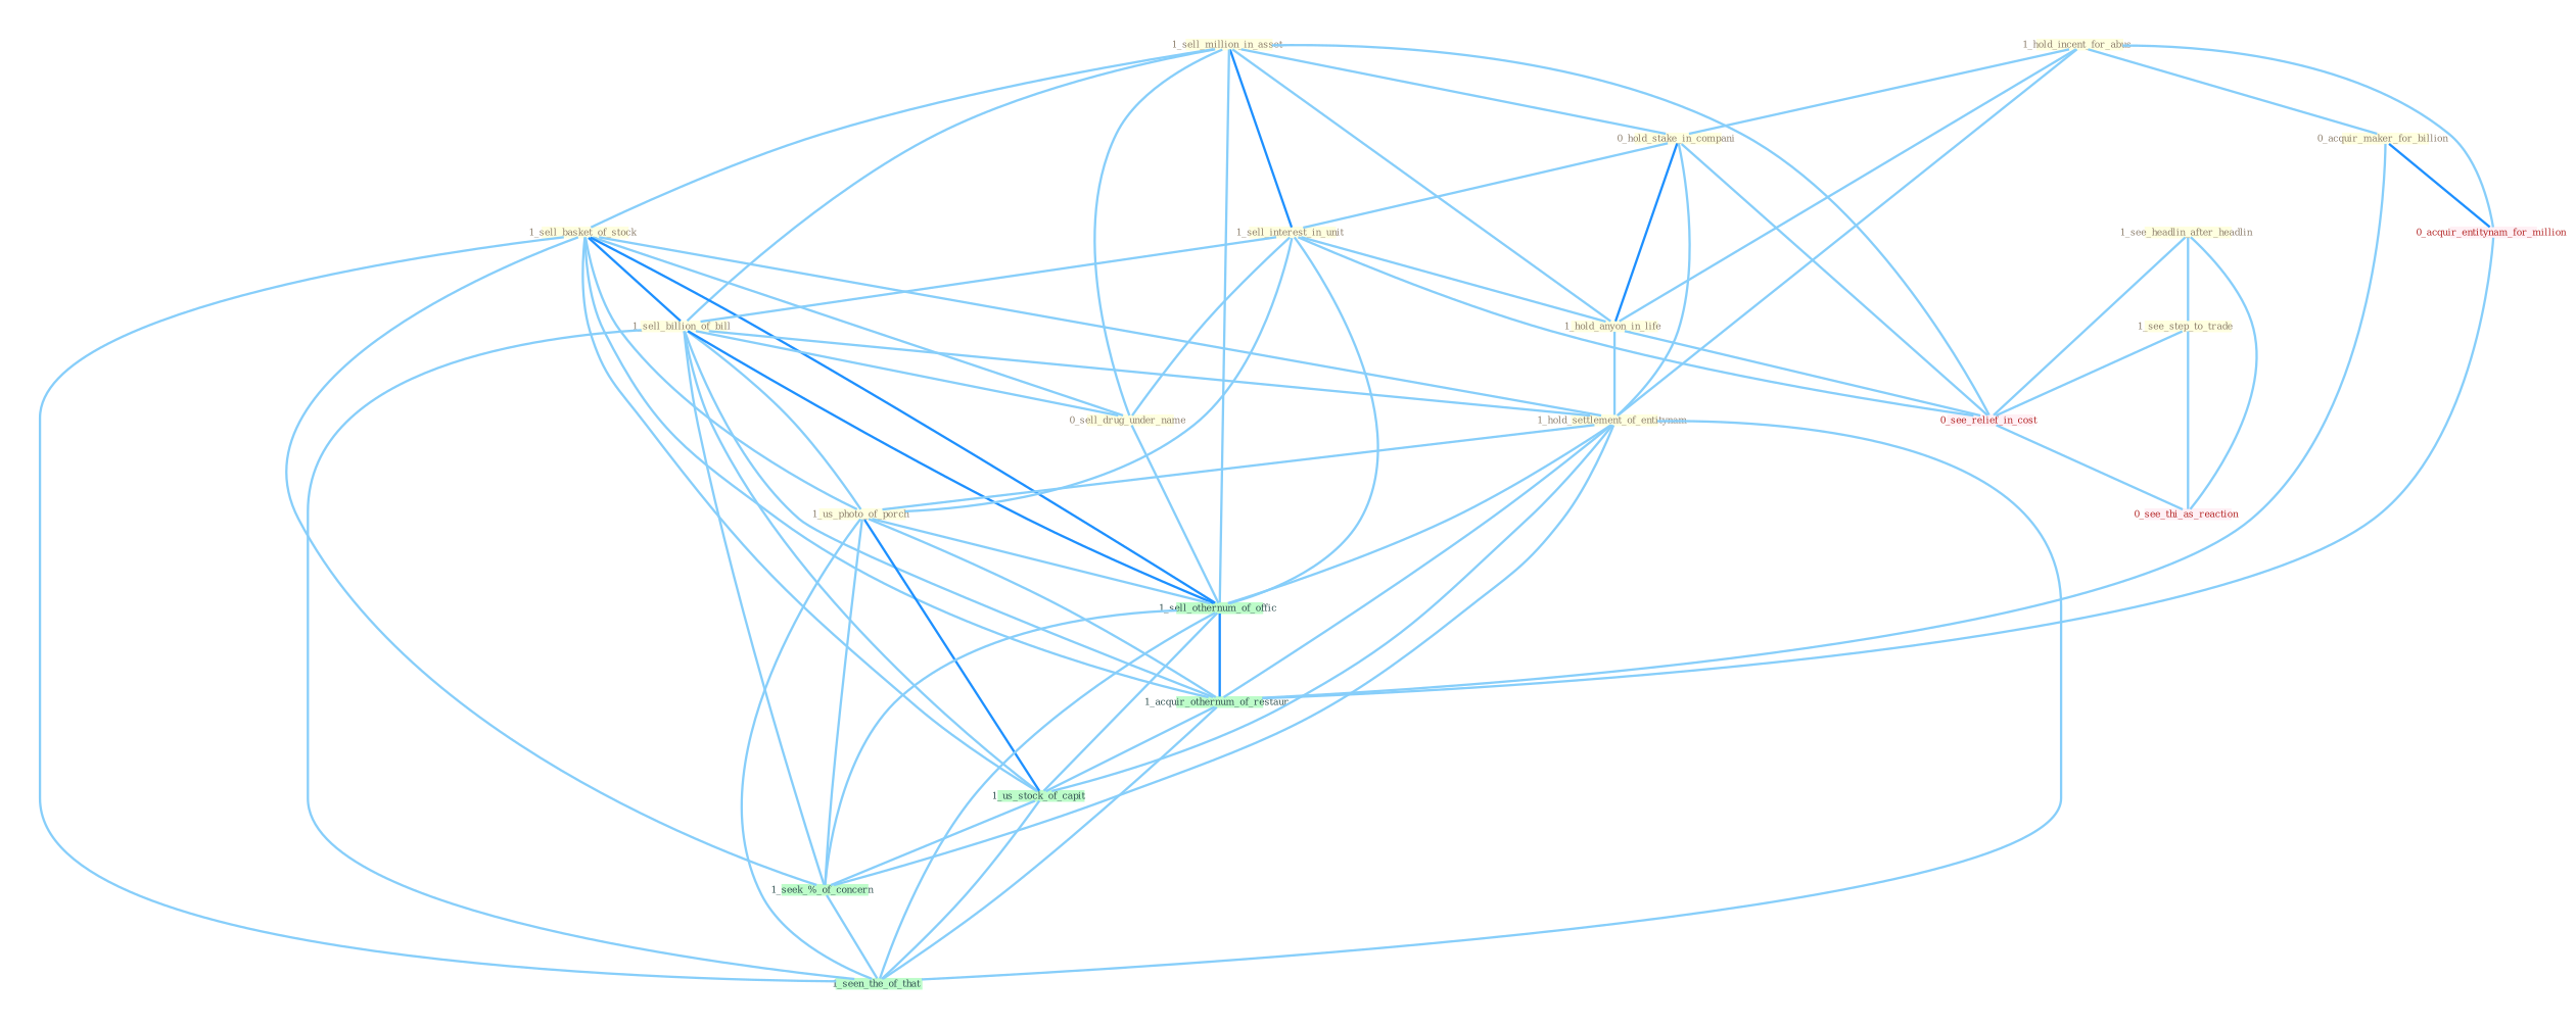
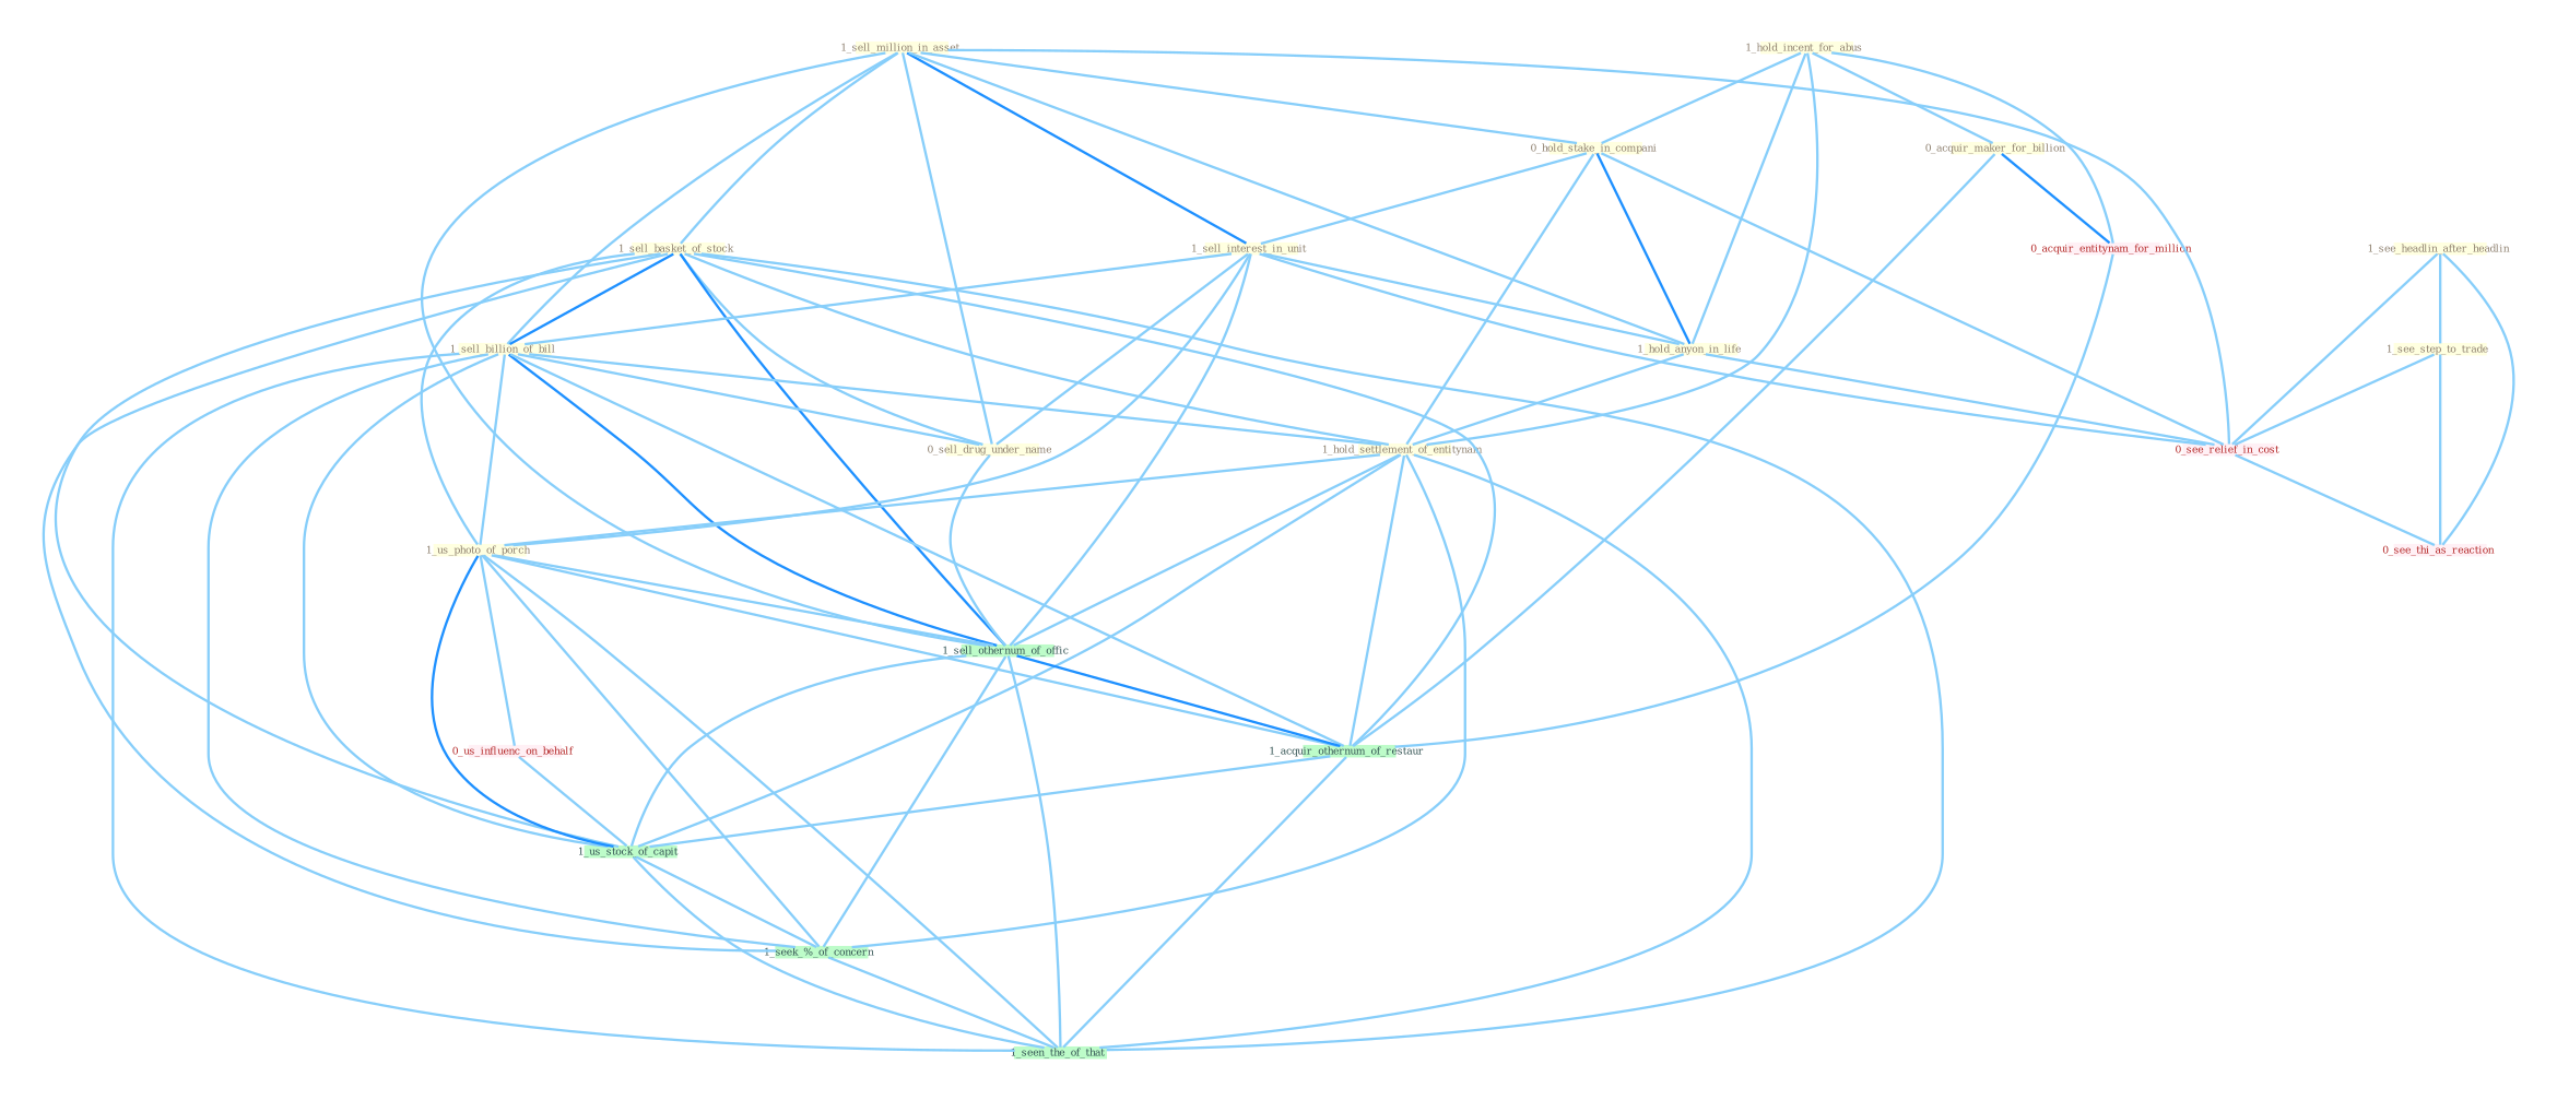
  graph {
    node [color="#ffffe0" fixedsize=true fontcolor="#8b7d6b" fontsize=4 shape=polygon style=filled]
    edge [color="#87cefa" w=1]
    "1_hold_incent_for_abus " [height=.06 width=.5]
    "1_sell_million_in_asset " [height=.06 width=.5]
    "1_sell_basket_of_stock " [height=.06 width=.5]
    "1_see_headlin_after_headlin " [height=.06 width=.5]
    "0_hold_stake_in_compani " [height=.06 width=.5]
    "1_sell_interest_in_unit " [height=.06 width=.5]
    "1_sell_billion_of_bill " [height=.06 width=.5]
    "1_hold_anyon_in_life " [height=.06 width=.5]
    "0_acquir_maker_for_billion " [height=.06 width=.5]
    "0_sell_drug_under_name " [height=.06 width=.5]
    "1_see_step_to_trade " [height=.06 width=.5]
    "1_hold_settlement_of_entitynam " [height=.06 width=.5]
    "1_us_photo_of_porch " [height=.06 width=.5]
    "0_acquir_entitynam_for_million " [color="#fff0f5" fontcolor="#b22222" height=.06 width=.5]
+   "0_us_influenc_on_behalf " [color="#fff0f5" fontcolor="#b22222" height=.06 width=.5]
    "0_see_relief_in_cost " [color="#fff0f5" fontcolor="#b22222" height=.06 width=.5]
    "0_see_thi_as_reaction " [color="#fff0f5" fontcolor="#b22222" height=.06 width=.5]
    "1_sell_othernum_of_offic " [color="#BDFCC9" fontcolor="#2f4f4f" height=.06 width=.5]
    "1_acquir_othernum_of_restaur " [color="#BDFCC9" fontcolor="#2f4f4f" height=.06 width=.5]
    "1_us_stock_of_capit " [color="#BDFCC9" fontcolor="#2f4f4f" height=.06 width=.5]
    "1_seek_%_of_concern " [color="#BDFCC9" fontcolor="#2f4f4f" height=.06 width=.5]
    "1_seen_the_of_that " [color="#BDFCC9" fontcolor="#2f4f4f" height=.06 width=.5]
    subgraph sub_1 {
      "1_hold_incent_for_abus "
      "1_sell_million_in_asset "
      "1_sell_basket_of_stock "
      "1_see_headlin_after_headlin "
      "0_hold_stake_in_compani "
      "1_sell_interest_in_unit "
      "1_sell_billion_of_bill "
      "1_hold_anyon_in_life "
      "0_acquir_maker_for_billion "
      "0_sell_drug_under_name "
      "1_see_step_to_trade "
      "1_hold_settlement_of_entitynam "
      "1_us_photo_of_porch "
    }
    subgraph sub_2 {
      "0_acquir_entitynam_for_million "
+     "0_us_influenc_on_behalf "
      "0_see_relief_in_cost "
      "0_see_thi_as_reaction "
    }
    "1_hold_incent_for_abus " -- "0_hold_stake_in_compani "
    "1_hold_incent_for_abus " -- "1_hold_anyon_in_life "
    "1_hold_incent_for_abus " -- "0_acquir_maker_for_billion "
    "1_hold_incent_for_abus " -- "1_hold_settlement_of_entitynam "
    "1_hold_incent_for_abus " -- "0_acquir_entitynam_for_million "
    "1_sell_million_in_asset " -- "1_sell_basket_of_stock "
    "1_sell_million_in_asset " -- "0_hold_stake_in_compani "
    "1_sell_million_in_asset " -- "1_sell_interest_in_unit " [color="#1e90ff" w=2]
    "1_sell_million_in_asset " -- "1_sell_billion_of_bill "
    "1_sell_million_in_asset " -- "1_hold_anyon_in_life "
    "1_sell_million_in_asset " -- "0_sell_drug_under_name "
    "1_sell_million_in_asset " -- "0_see_relief_in_cost "
    "1_sell_million_in_asset " -- "1_sell_othernum_of_offic "
    "1_sell_basket_of_stock " -- "1_sell_billion_of_bill " [color="#1e90ff" w=2]
    "1_sell_basket_of_stock " -- "0_sell_drug_under_name "
    "1_sell_basket_of_stock " -- "1_hold_settlement_of_entitynam "
    "1_sell_basket_of_stock " -- "1_us_photo_of_porch "
    "1_sell_basket_of_stock " -- "1_sell_othernum_of_offic " [color="#1e90ff" w=2]
    "1_sell_basket_of_stock " -- "1_acquir_othernum_of_restaur "
    "1_sell_basket_of_stock " -- "1_us_stock_of_capit "
    "1_sell_basket_of_stock " -- "1_seek_%_of_concern "
    "1_sell_basket_of_stock " -- "1_seen_the_of_that "
    "1_see_headlin_after_headlin " -- "1_see_step_to_trade "
    "1_see_headlin_after_headlin " -- "0_see_relief_in_cost "
    "1_see_headlin_after_headlin " -- "0_see_thi_as_reaction "
    "0_hold_stake_in_compani " -- "1_sell_interest_in_unit "
    "0_hold_stake_in_compani " -- "1_hold_anyon_in_life " [color="#1e90ff" w=2]
    "0_hold_stake_in_compani " -- "1_hold_settlement_of_entitynam "
    "0_hold_stake_in_compani " -- "0_see_relief_in_cost "
    "1_sell_interest_in_unit " -- "1_sell_billion_of_bill "
    "1_sell_interest_in_unit " -- "1_hold_anyon_in_life "
    "1_sell_interest_in_unit " -- "0_sell_drug_under_name "
    "1_sell_interest_in_unit " -- "0_see_relief_in_cost "
    "1_sell_interest_in_unit " -- "1_sell_othernum_of_offic "
    "1_sell_billion_of_bill " -- "0_sell_drug_under_name "
    "1_sell_billion_of_bill " -- "1_hold_settlement_of_entitynam "
    "1_sell_billion_of_bill " -- "1_us_photo_of_porch "
    "1_sell_billion_of_bill " -- "1_sell_othernum_of_offic " [color="#1e90ff" w=2]
    "1_sell_billion_of_bill " -- "1_acquir_othernum_of_restaur "
    "1_sell_billion_of_bill " -- "1_us_stock_of_capit "
    "1_sell_billion_of_bill " -- "1_seek_%_of_concern "
    "1_sell_billion_of_bill " -- "1_seen_the_of_that "
    "1_hold_anyon_in_life " -- "1_hold_settlement_of_entitynam "
    "1_hold_anyon_in_life " -- "0_see_relief_in_cost "
    "0_acquir_maker_for_billion " -- "0_acquir_entitynam_for_million " [color="#1e90ff" w=2]
    "0_acquir_maker_for_billion " -- "1_acquir_othernum_of_restaur "
    "0_sell_drug_under_name " -- "1_sell_othernum_of_offic "
    "1_see_step_to_trade " -- "0_see_relief_in_cost "
    "1_see_step_to_trade " -- "0_see_thi_as_reaction "
    "1_hold_settlement_of_entitynam " -- "1_us_photo_of_porch "
    "1_hold_settlement_of_entitynam " -- "1_sell_othernum_of_offic "
    "1_hold_settlement_of_entitynam " -- "1_acquir_othernum_of_restaur "
    "1_hold_settlement_of_entitynam " -- "1_us_stock_of_capit "
    "1_hold_settlement_of_entitynam " -- "1_seek_%_of_concern "
    "1_hold_settlement_of_entitynam " -- "1_seen_the_of_that "
    "1_us_photo_of_porch " -- "1_sell_interest_in_unit "
+   "1_us_photo_of_porch " -- "0_us_influenc_on_behalf "
    "1_us_photo_of_porch " -- "1_sell_othernum_of_offic "
    "1_us_photo_of_porch " -- "1_acquir_othernum_of_restaur "
    "1_us_photo_of_porch " -- "1_us_stock_of_capit " [color="#1e90ff" w=2]
    "1_us_photo_of_porch " -- "1_seek_%_of_concern "
    "1_us_photo_of_porch " -- "1_seen_the_of_that "
    "0_acquir_entitynam_for_million " -- "1_acquir_othernum_of_restaur "
+   "0_us_influenc_on_behalf " -- "1_us_stock_of_capit "
    "0_see_relief_in_cost " -- "0_see_thi_as_reaction "
    "1_sell_othernum_of_offic " -- "1_acquir_othernum_of_restaur " [color="#1e90ff" w=2]
    "1_sell_othernum_of_offic " -- "1_us_stock_of_capit "
    "1_sell_othernum_of_offic " -- "1_seek_%_of_concern "
    "1_sell_othernum_of_offic " -- "1_seen_the_of_that "
    "1_acquir_othernum_of_restaur " -- "1_us_stock_of_capit "
    "1_acquir_othernum_of_restaur " -- "1_seen_the_of_that "
    "1_us_stock_of_capit " -- "1_seek_%_of_concern "
    "1_us_stock_of_capit " -- "1_seen_the_of_that "
    "1_seek_%_of_concern " -- "1_seen_the_of_that "
  }
